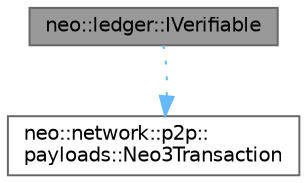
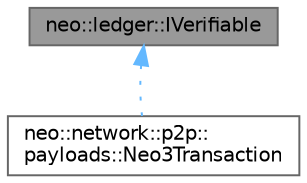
  digraph {
    node [color=gray40 fontname=Helvetica fontsize=10 shape=box style=filled]
    n1 [fillcolor=grey60 fontcolor=black height=0.2 label="neo::ledger::IVerifiable" width=0.4]
    n2 [fillcolor=white height=0.2 label="neo::network::p2p::\lpayloads::Neo3Transaction" width=0.4]
-   n2 -> n1 [color=steelblue1 dir=back fontname=Helvetica fontsize=10 labelfontname=Helvetica labelfontsize=10 style=dotted]
+   n1 -> n2 [color=steelblue1 dir=back fontname=Helvetica fontsize=10 labelfontname=Helvetica labelfontsize=10 style=dotted]
  }
